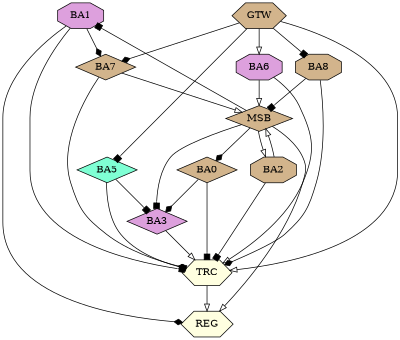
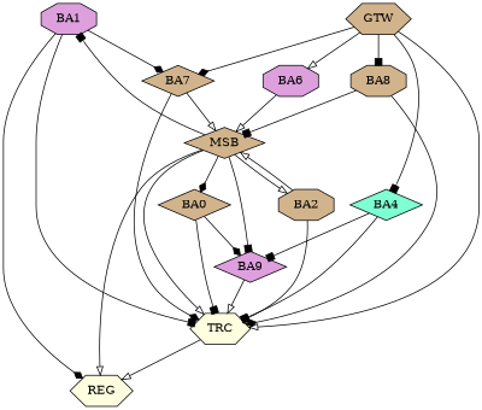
  strict digraph {
    node [fillcolor=tan shape=diamond style=filled]
    edge [arrowhead=box]
    n1 [fillcolor=plum label=BA1 shape=octagon]
    n2 [label=BA7]
    n3 [fillcolor=lightyellow label=REG shape=hexagon]
    n4 [fillcolor=lightyellow label=TRC shape=hexagon]
    n5 [label=BA2 shape=octagon]
    n6 [label=MSB]
-   n7 [fillcolor=plum label=BA3]
+   n7 [fillcolor=plum label=BA9]
    n8 [label=BA0]
-   n9 [fillcolor=aquamarine label=BA5]
+   n9 [fillcolor=aquamarine label=BA4]
    n10 [fillcolor=plum label=BA6 shape=octagon]
    n11 [label=BA8 shape=octagon]
    n12 [label=GTW shape=hexagon]
    n1 -> n2 [arrowhead=diamond]
    n1 -> n3 [arrowhead=diamond]
    n1 -> n4
    n2 -> n4 [arrowhead=diamond]
    n2 -> n6 [arrowhead=onormal]
    n4 -> n3 [arrowhead=onormal]
    n5 -> n4
    n5 -> n6 [arrowhead=onormal]
    n6 -> n1
    n6 -> n3 [arrowhead=onormal]
    n6 -> n5 [arrowhead=onormal]
    n6 -> n7
    n6 -> n8 [arrowhead=diamond]
    n7 -> n4 [arrowhead=onormal]
    n8 -> n4
    n8 -> n7 [arrowhead=diamond]
    n9 -> n4
    n9 -> n7
-   n10 -> n4 [arrowhead=onormal]
+   n6 -> n4 [arrowhead=onormal]
    n10 -> n6 [arrowhead=onormal]
    n11 -> n4 [arrowhead=diamond]
    n11 -> n6
    n12 -> n2 [arrowhead=diamond]
    n12 -> n4 [arrowhead=onormal]
    n12 -> n9
    n12 -> n10 [arrowhead=onormal]
    n12 -> n11
  }
